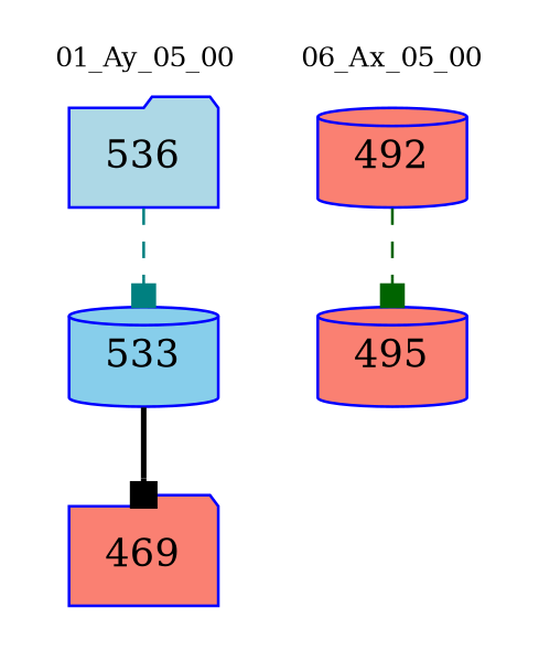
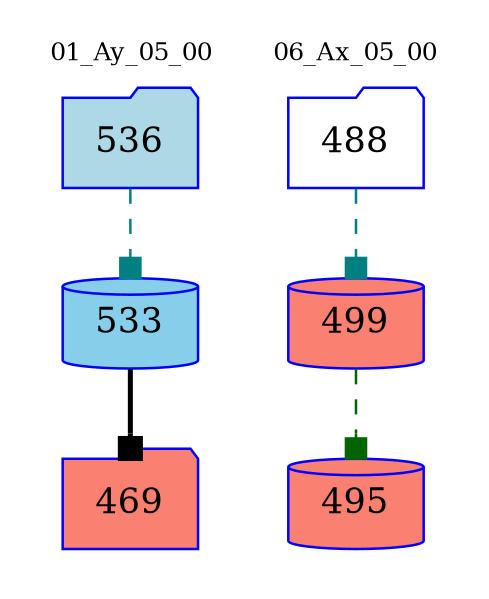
  digraph {
    fontname="DejaVu Serif"
    node [color=blue fillcolor=salmon fontname="DejaVu Serif" shape=folder style=filled]
    edge [arrowhead=box color=teal fontname="DejaVu Serif" style=dashed]
    n1 [fillcolor=lightblue label=536]
    n2 [fillcolor=skyblue label=533 shape=cylinder]
    n3 [label=469]
-   n5 [label=492 shape=cylinder]
+   n4 [fillcolor=white label=488]
+   n5 [label=499 shape=cylinder]
    n6 [label=495 shape=cylinder]
    subgraph cluster_1 {
      color=white
      fontsize=10
      label="01_Ay_05_00"
      n1
      n2
      n3
    }
    subgraph cluster_2 {
      color=white
      fontsize=10
      label="06_Ax_05_00"
+     n4
      n5
      n6
    }
    n1 -> n2
    n2 -> n3 [color=black style=bold]
+   n4 -> n5
    n5 -> n6 [color=darkgreen]
  }
